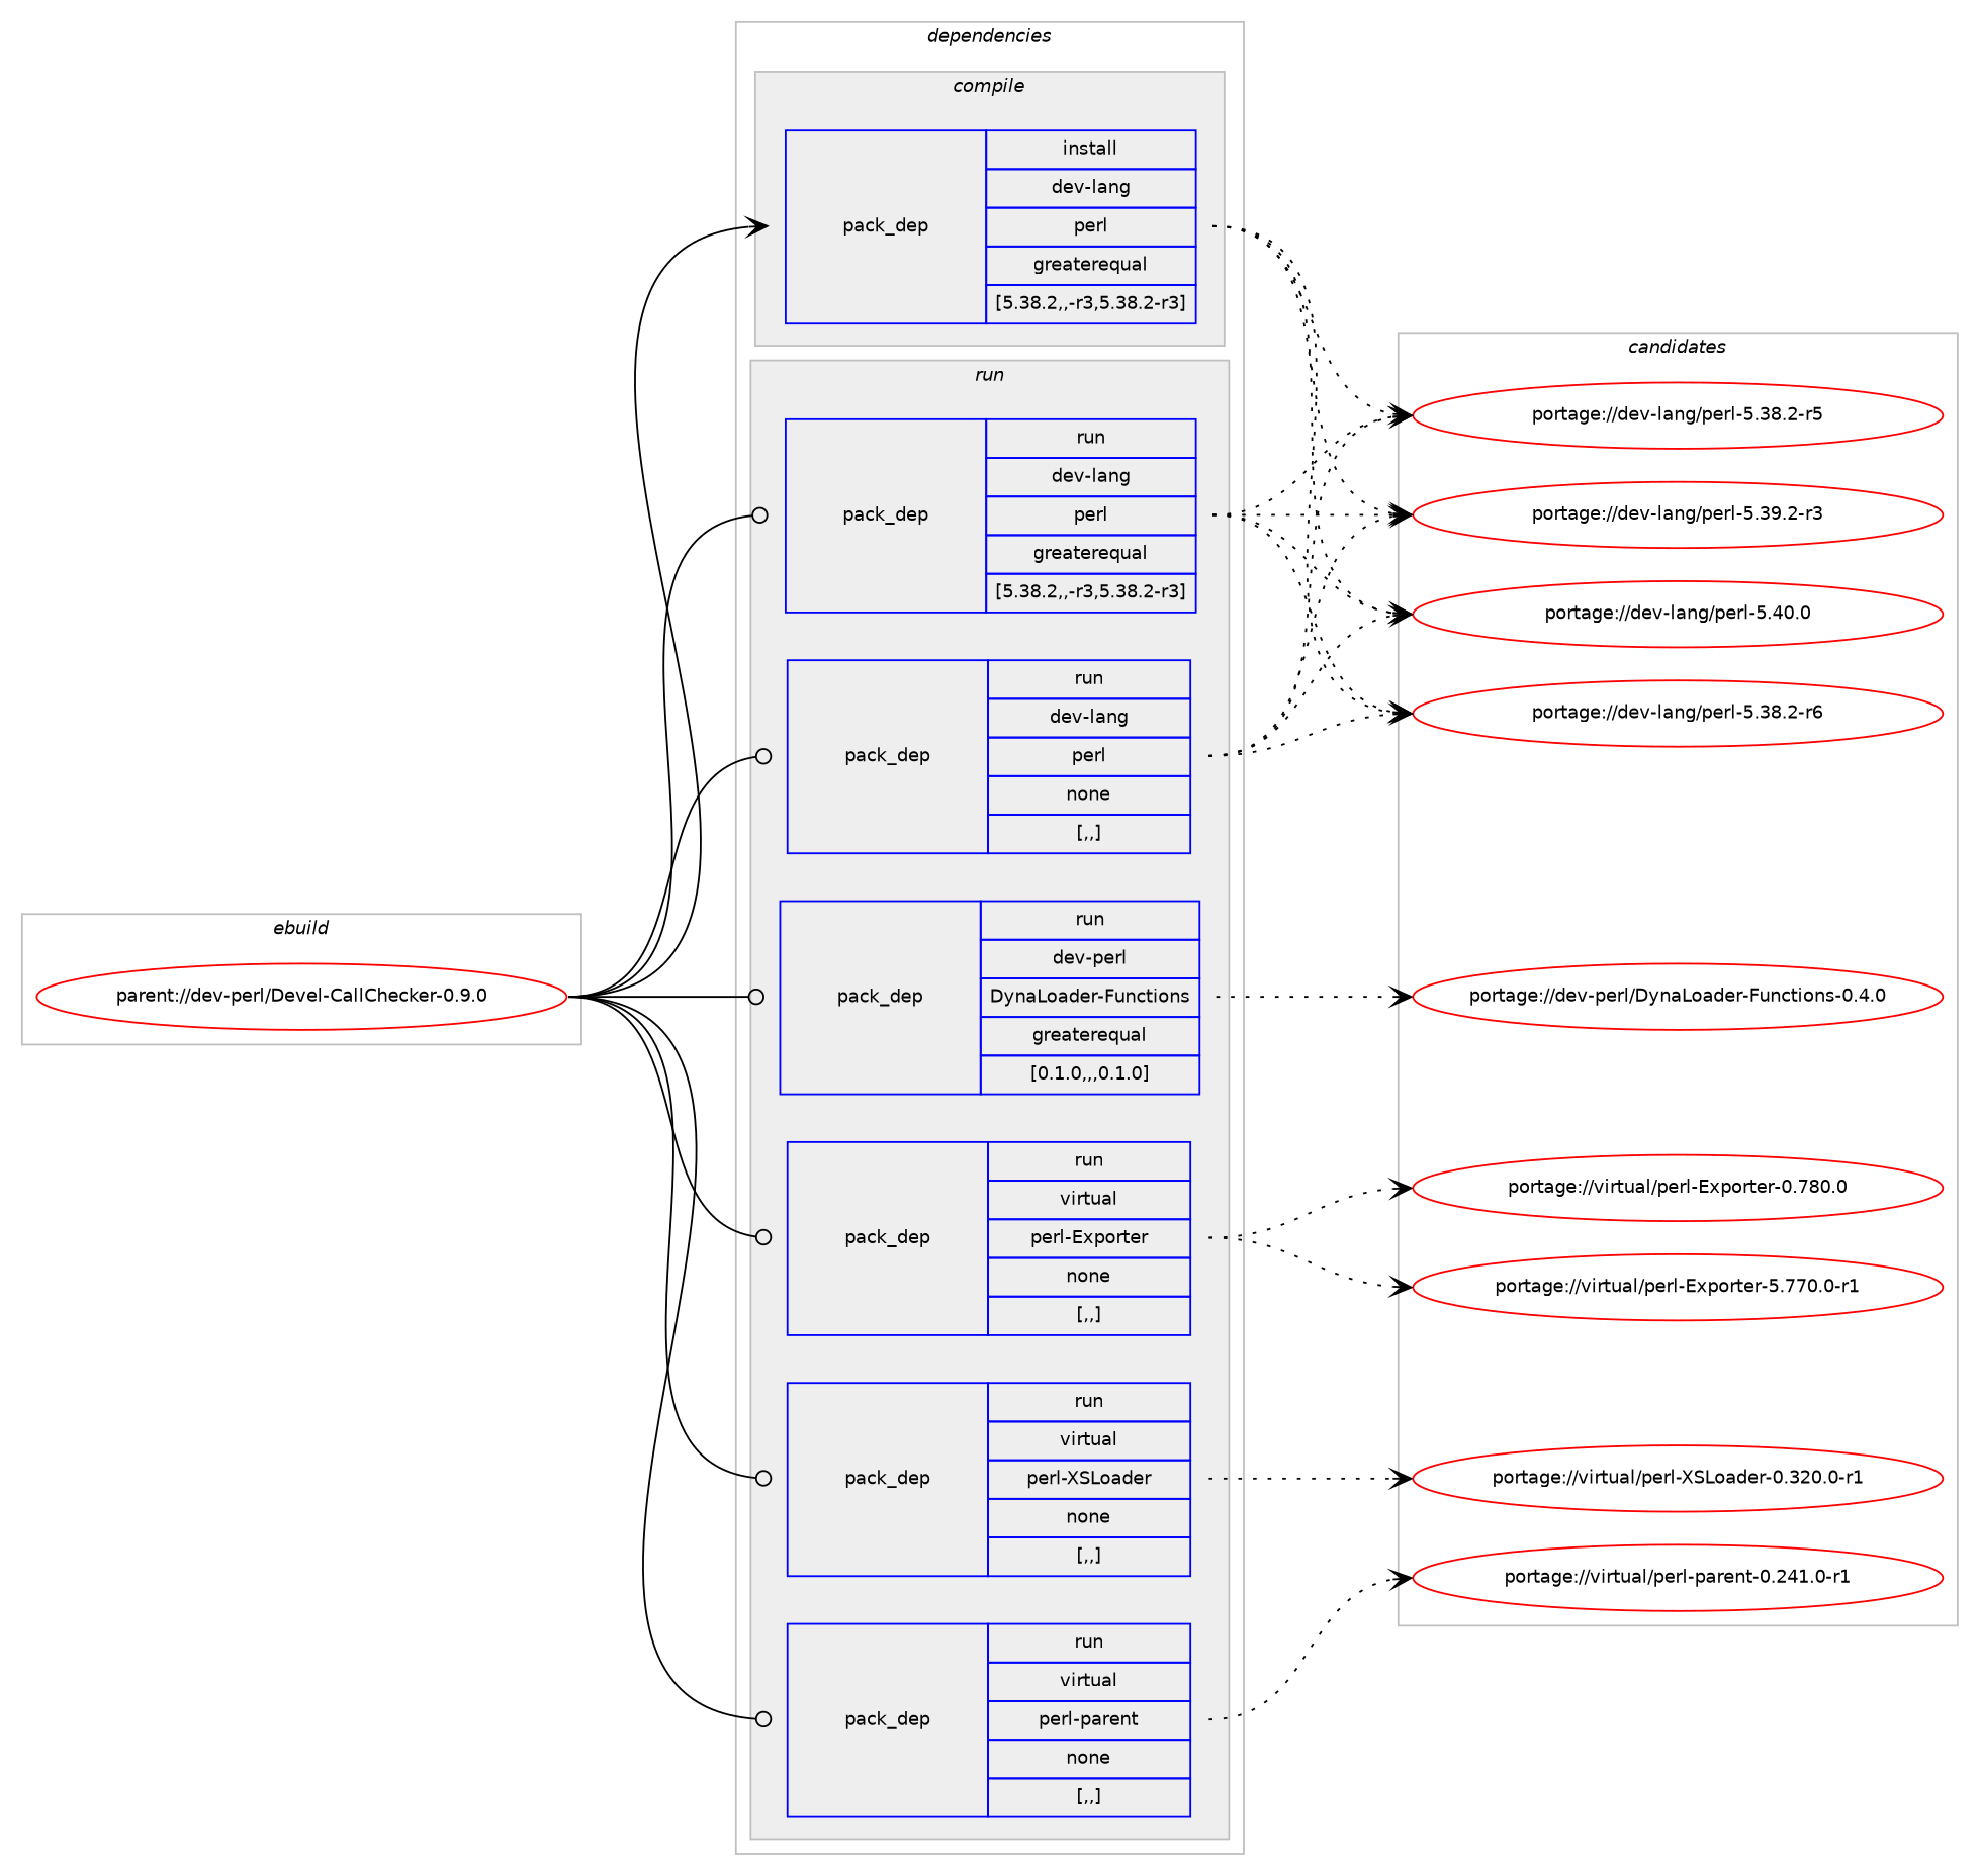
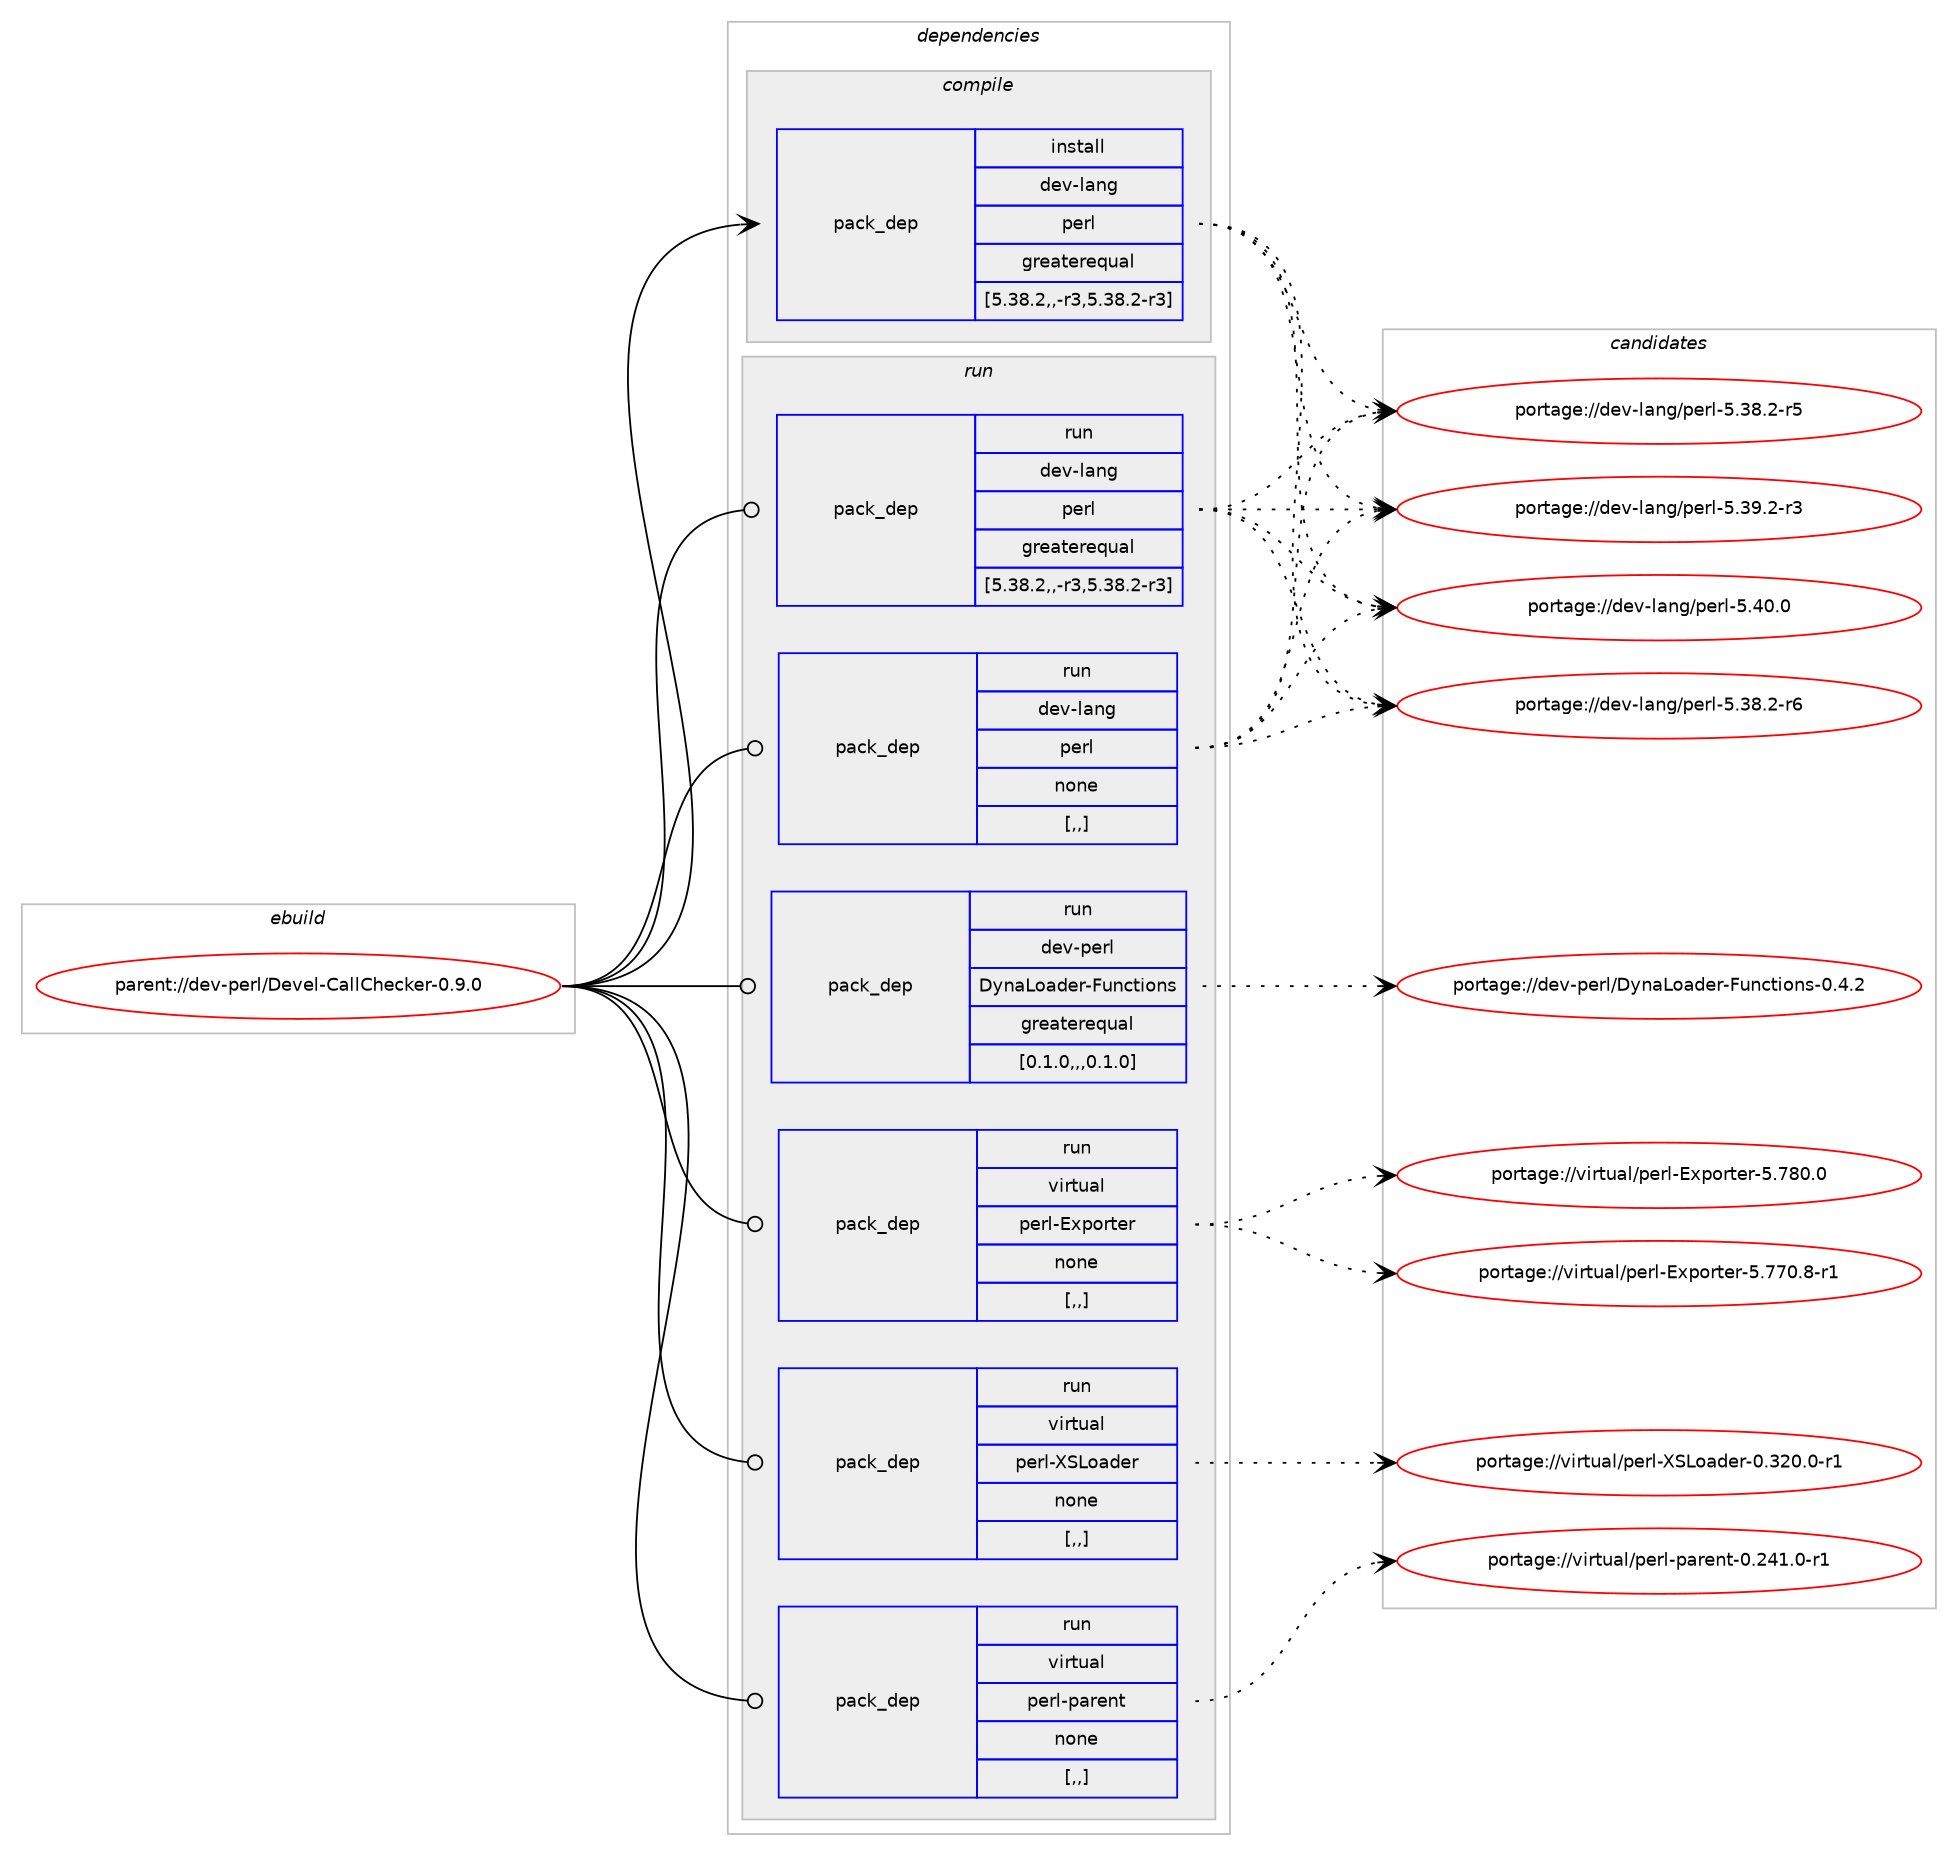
  digraph {
    compound=true
    concentrate=true
    fontname=Helvetica
    fontsize=10
    newrank=true
    rankdir=LR
    ranksep=1.5
    node [color=red fontname=Helvetica fontsize=10]
    edge [arrowhead=vee headport=w style=dotted tailport=e weight=100]
    n1 [label="parent://dev-perl/Devel-CallChecker-0.9.0" width=4]
    n2 [color=blue label=<<TABLE BORDER="0" CELLBORDER="1" CELLSPACING="0" CELLPADDING="4" WIDTH="220"><TR><TD ROWSPAN="6" CELLPADDING="30">pack_dep</TD></TR><TR><TD WIDTH="110">install</TD></TR><TR><TD>dev-lang</TD></TR><TR><TD>perl</TD></TR><TR><TD>greaterequal</TD></TR><TR><TD>[5.38.2,,-r3,5.38.2-r3]</TD></TR></TABLE>> shape=none]
    n3 [color=blue label=<<TABLE BORDER="0" CELLBORDER="1" CELLSPACING="0" CELLPADDING="4" WIDTH="220"><TR><TD ROWSPAN="6" CELLPADDING="30">pack_dep</TD></TR><TR><TD WIDTH="110">run</TD></TR><TR><TD>dev-lang</TD></TR><TR><TD>perl</TD></TR><TR><TD>greaterequal</TD></TR><TR><TD>[5.38.2,,-r3,5.38.2-r3]</TD></TR></TABLE>> shape=none]
    n4 [color=blue label=<<TABLE BORDER="0" CELLBORDER="1" CELLSPACING="0" CELLPADDING="4" WIDTH="220"><TR><TD ROWSPAN="6" CELLPADDING="30">pack_dep</TD></TR><TR><TD WIDTH="110">run</TD></TR><TR><TD>dev-lang</TD></TR><TR><TD>perl</TD></TR><TR><TD>none</TD></TR><TR><TD>[,,]</TD></TR></TABLE>> shape=none]
    n5 [color=blue label=<<TABLE BORDER="0" CELLBORDER="1" CELLSPACING="0" CELLPADDING="4" WIDTH="220"><TR><TD ROWSPAN="6" CELLPADDING="30">pack_dep</TD></TR><TR><TD WIDTH="110">run</TD></TR><TR><TD>dev-perl</TD></TR><TR><TD>DynaLoader-Functions</TD></TR><TR><TD>greaterequal</TD></TR><TR><TD>[0.1.0,,,0.1.0]</TD></TR></TABLE>> shape=none]
    n6 [color=blue label=<<TABLE BORDER="0" CELLBORDER="1" CELLSPACING="0" CELLPADDING="4" WIDTH="220"><TR><TD ROWSPAN="6" CELLPADDING="30">pack_dep</TD></TR><TR><TD WIDTH="110">run</TD></TR><TR><TD>virtual</TD></TR><TR><TD>perl-Exporter</TD></TR><TR><TD>none</TD></TR><TR><TD>[,,]</TD></TR></TABLE>> shape=none]
    n7 [color=blue label=<<TABLE BORDER="0" CELLBORDER="1" CELLSPACING="0" CELLPADDING="4" WIDTH="220"><TR><TD ROWSPAN="6" CELLPADDING="30">pack_dep</TD></TR><TR><TD WIDTH="110">run</TD></TR><TR><TD>virtual</TD></TR><TR><TD>perl-XSLoader</TD></TR><TR><TD>none</TD></TR><TR><TD>[,,]</TD></TR></TABLE>> shape=none]
    n8 [color=blue label=<<TABLE BORDER="0" CELLBORDER="1" CELLSPACING="0" CELLPADDING="4" WIDTH="220"><TR><TD ROWSPAN="6" CELLPADDING="30">pack_dep</TD></TR><TR><TD WIDTH="110">run</TD></TR><TR><TD>virtual</TD></TR><TR><TD>perl-parent</TD></TR><TR><TD>none</TD></TR><TR><TD>[,,]</TD></TR></TABLE>> shape=none]
    n9 [label="portage://dev-lang/perl-5.40.0" width=4]
    n10 [label="portage://dev-lang/perl-5.38.2-r6" width=4]
    n11 [label="portage://dev-lang/perl-5.38.2-r5" width=4]
    n12 [label="portage://dev-lang/perl-5.39.2-r3" width=4]
-   n13 [label="portage://dev-perl/DynaLoader-Functions-0.4.0" width=4]
-   n14 [label="portage://virtual/perl-Exporter-0.780.0" width=4]
-   n15 [label="portage://virtual/perl-Exporter-5.770.0-r1" width=4]
+   n13 [label="portage://dev-perl/DynaLoader-Functions-0.4.2" width=4]
+   n14 [label="portage://virtual/perl-Exporter-5.780.0" width=4]
+   n15 [label="portage://virtual/perl-Exporter-5.770.8-r1" width=4]
    n16 [label="portage://virtual/perl-XSLoader-0.320.0-r1" width=4]
    n17 [label="portage://virtual/perl-parent-0.241.0-r1" width=4]
    subgraph cluster_1 {
      color=gray
      label=<<i>ebuild</i>>
      n1
    }
    subgraph cluster_2 {
      color=gray
      label=<<i>dependencies</i>>
      subgraph cluster_3 {
        color=gray
        fillcolor="#eeeeee"
        label=<<i>compile</i>>
        style=filled
        subgraph sub_4 {
          color=gray
          fillcolor="#eeeeee"
          label=<<i>compile</i>>
          style=filled
          n2
        }
      }
      subgraph cluster_5 {
        color=gray
        fillcolor="#eeeeee"
        label=<<i>compile and run</i>>
        style=filled
      }
      subgraph cluster_6 {
        color=gray
        fillcolor="#eeeeee"
        label=<<i>run</i>>
        style=filled
        subgraph sub_7 {
          color=gray
          fillcolor="#eeeeee"
          label=<<i>run</i>>
          style=filled
          n3
        }
        subgraph sub_8 {
          color=gray
          fillcolor="#eeeeee"
          label=<<i>run</i>>
          style=filled
          n4
        }
        subgraph sub_9 {
          color=gray
          fillcolor="#eeeeee"
          label=<<i>run</i>>
          style=filled
          n5
        }
        subgraph sub_10 {
          color=gray
          fillcolor="#eeeeee"
          label=<<i>run</i>>
          style=filled
          n6
        }
        subgraph sub_11 {
          color=gray
          fillcolor="#eeeeee"
          label=<<i>run</i>>
          style=filled
          n7
        }
        subgraph sub_12 {
          color=gray
          fillcolor="#eeeeee"
          label=<<i>run</i>>
          style=filled
          n8
        }
      }
    }
    subgraph cluster_13 {
      color=gray
      label=<<i>candidates</i>>
      rank=same
      subgraph sub_14 {
        color=black
        label=<<i>candidates</i>>
        nodesep=1
        rank=same
        n9
        n10
        n11
        n12
      }
      subgraph sub_15 {
        color=black
        label=<<i>candidates</i>>
        nodesep=1
        rank=same
        n9
        n10
        n11
        n12
      }
      subgraph sub_16 {
        color=black
        label=<<i>candidates</i>>
        nodesep=1
        rank=same
        n9
        n10
        n11
        n12
      }
      subgraph sub_17 {
        color=black
        label=<<i>candidates</i>>
        nodesep=1
        rank=same
        n13
      }
      subgraph sub_18 {
        color=black
        label=<<i>candidates</i>>
        nodesep=1
        rank=same
        n14
        n15
      }
      subgraph sub_19 {
        color=black
        label=<<i>candidates</i>>
        nodesep=1
        rank=same
        n16
      }
      subgraph sub_20 {
        color=black
        label=<<i>candidates</i>>
        nodesep=1
        rank=same
        n17
      }
    }
    n1 -> n2 [style=solid weight=20]
    n1 -> n3 [arrowhead=odot style=solid weight=20]
    n1 -> n4 [arrowhead=odot style=solid weight=20]
    n1 -> n5 [arrowhead=odot style=solid weight=20]
    n1 -> n6 [arrowhead=odot style=solid weight=20]
    n1 -> n7 [arrowhead=odot style=solid weight=20]
    n1 -> n8 [arrowhead=odot style=solid weight=20]
    n2 -> n9
    n2 -> n10
    n2 -> n11
    n2 -> n12
    n3 -> n9
    n3 -> n10
    n3 -> n11
    n3 -> n12
    n4 -> n9
    n4 -> n10
    n4 -> n11
    n4 -> n12
    n5 -> n13
    n6 -> n14
    n6 -> n15
    n7 -> n16
    n8 -> n17
  }
